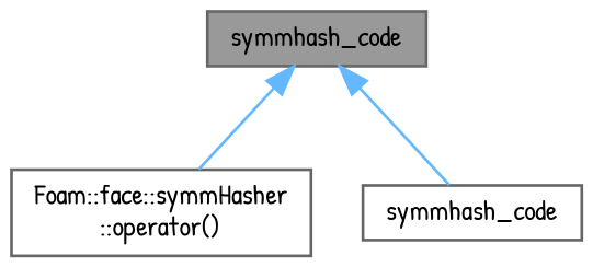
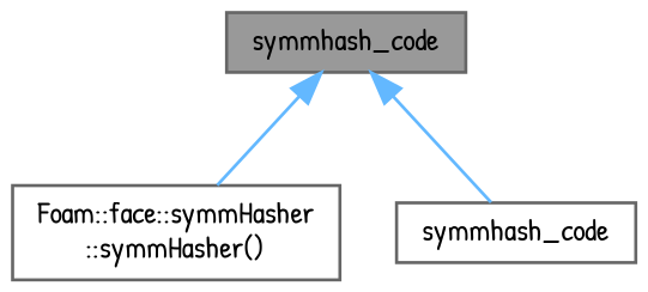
  digraph {
    rankdir=TB
    fontname="Patrick Hand"
    node [color=grey40 fillcolor=white fontname="Patrick Hand" fontsize=10 shape=box style=filled]
    edge [color=steelblue1 dir=back fontname="Patrick Hand" fontsize=10 labelfontname=Helvetica labelfontsize=10 style=solid]
    n1 [color=gray40 fillcolor=grey60 fontcolor=black height=0.2 label=symmhash_code width=0.4]
-   n2 [height=0.2 label="Foam::face::symmHasher\l::operator()" width=0.4]
+   n2 [height=0.2 label="Foam::face::symmHasher\l::symmHasher()" width=0.4]
    n3 [height=0.2 label=symmhash_code width=0.4]
    n1 -> n2
    n1 -> n3
  }
